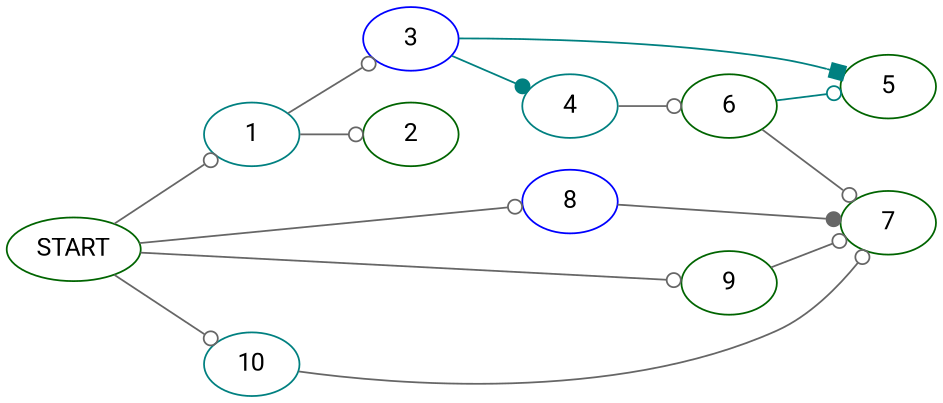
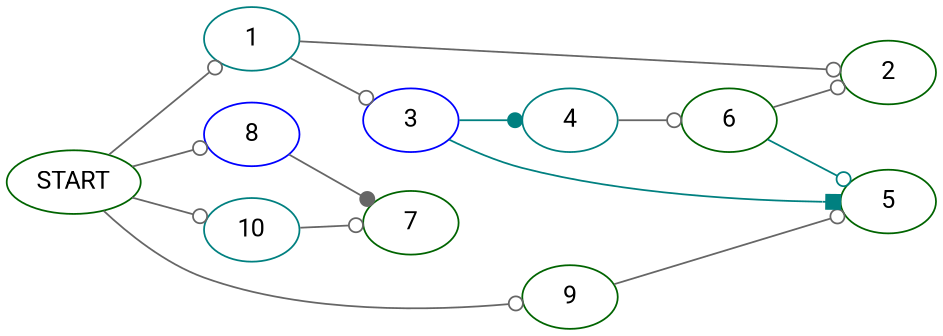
  digraph {
    fontname=Roboto
    rankdir=LR
    node [color=darkgreen fontname=Roboto]
    edge [arrowhead=odot color=gray40 fontname=Roboto]
    n1 [label=START]
    1 [color=teal]
    8 [color=blue]
    9
    10 [color=teal]
    2
    3 [color=blue]
    7
    4 [color=teal]
    5
    6
    n1 -> 1
    n1 -> 8
    n1 -> 9
    n1 -> 10
    1 -> 2
    1 -> 3
    8 -> 7 [arrowhead=dot]
-   9 -> 7
+   9 -> 5
    10 -> 7
    3 -> 4 [arrowhead=dot color=teal]
    3 -> 5 [arrowhead=box color=teal]
    4 -> 6
-   6 -> 7
+   6 -> 2
    6 -> 5 [color=teal]
  }
